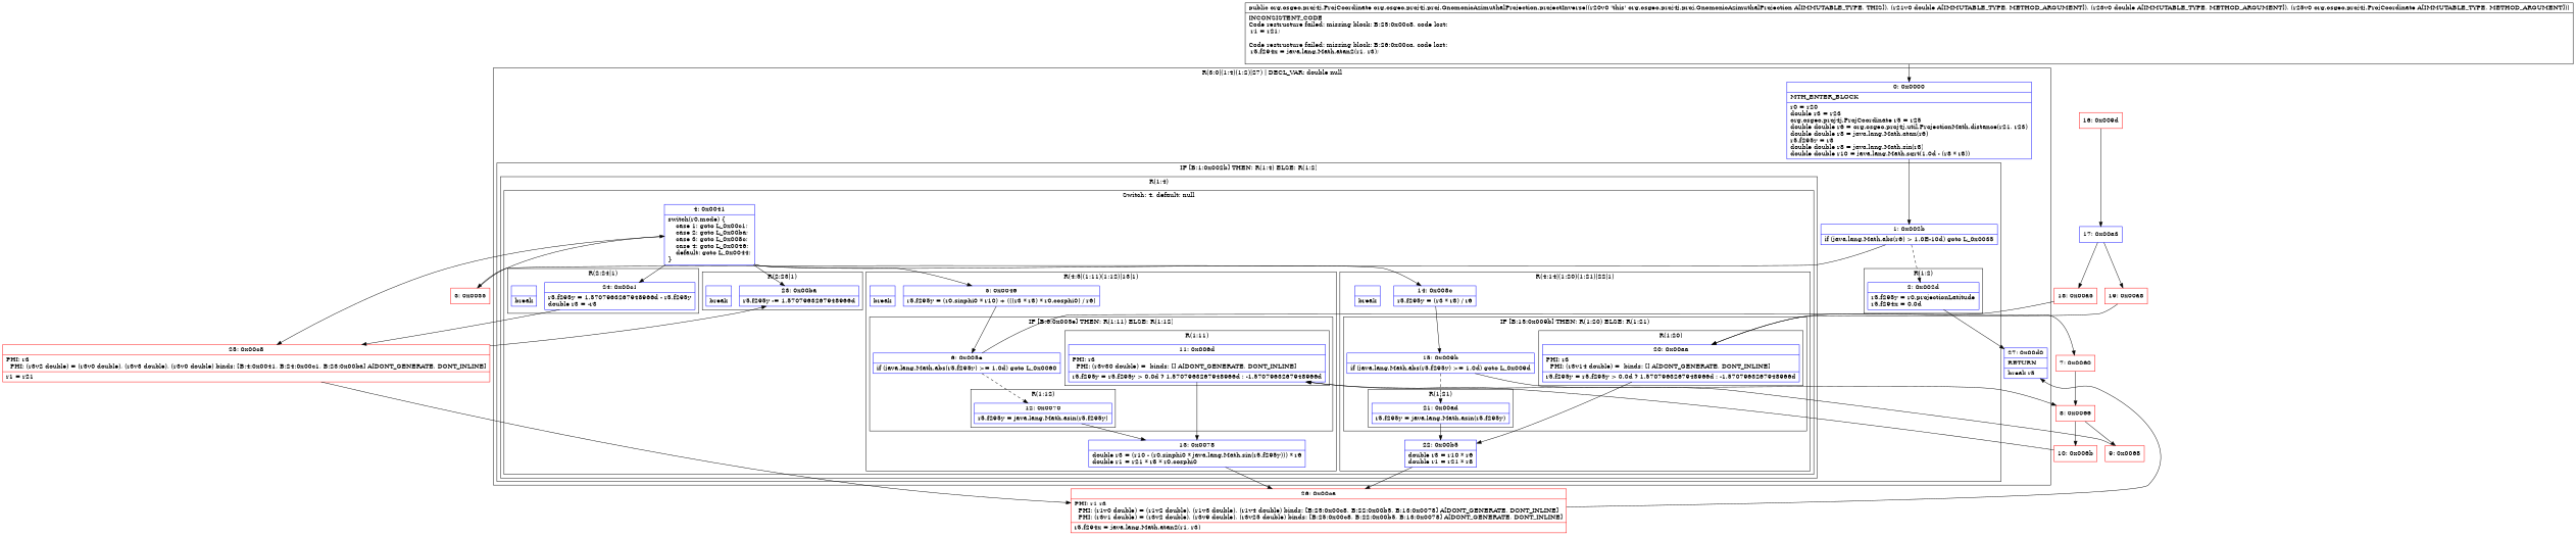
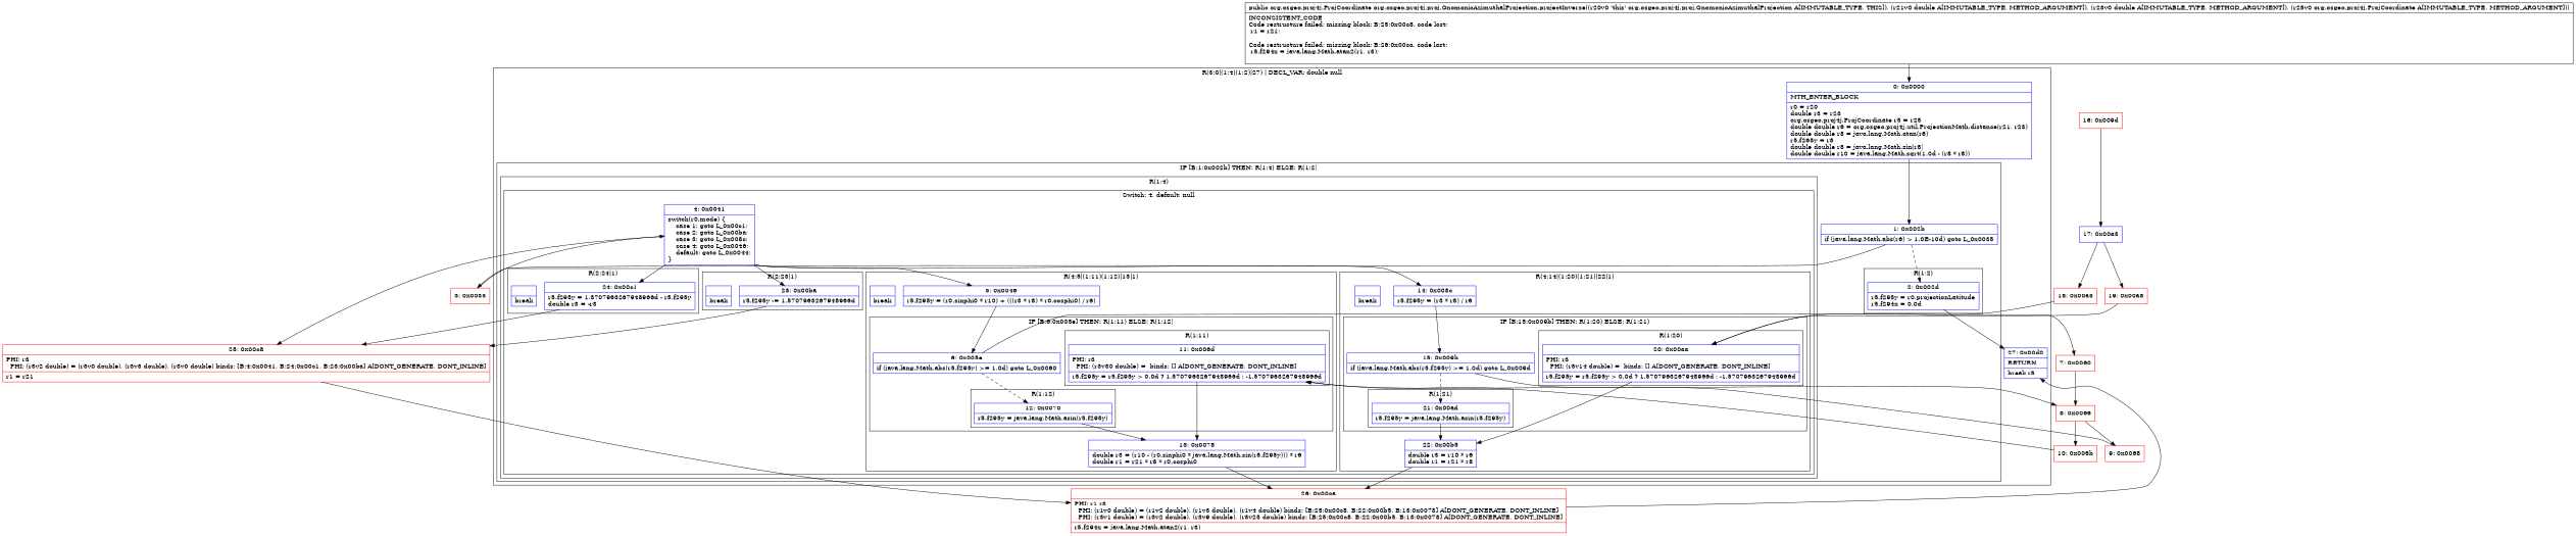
  digraph {
    node [color=blue shape=record]
    n1 [label="{2\:\ 0x002d|r5.f295y = r0.projectionLatitude\lr5.f294x = 0.0d\l}"]
    n2 [label="{24\:\ 0x00c1|r5.f295y = 1.5707963267948966d \- r5.f295y\ldouble r3 = \-r3\l}"]
    n3 [label="{|break\l}"]
    n4 [label="{23\:\ 0x00ba|r5.f295y \-= 1.5707963267948966d\l}"]
    n5 [label="{|break\l}"]
    n6 [label="{20\:\ 0x00aa|PHI: r3 \l  PHI: (r3v14 double) =  binds: [] A[DONT_GENERATE, DONT_INLINE]\l|r5.f295y = r5.f295y \> 0.0d ? 1.5707963267948966d : \-1.5707963267948966d\l}"]
    n7 [label="{21\:\ 0x00ad|r5.f295y = java.lang.Math.asin(r5.f295y)\l}"]
    n8 [label="{15\:\ 0x009b|if (java.lang.Math.abs(r5.f295y) \>= 1.0d) goto L_0x009d\l}"]
    n9 [label="{14\:\ 0x008c|r5.f295y = (r3 * r8) \/ r6\l}"]
    n10 [label="{22\:\ 0x00b5|double r3 = r10 * r6\ldouble r1 = r21 * r8\l}"]
    n11 [label="{|break\l}"]
    n12 [label="{11\:\ 0x006d|PHI: r3 \l  PHI: (r3v30 double) =  binds: [] A[DONT_GENERATE, DONT_INLINE]\l|r5.f295y = r5.f295y \> 0.0d ? 1.5707963267948966d : \-1.5707963267948966d\l}"]
    n13 [label="{12\:\ 0x0070|r5.f295y = java.lang.Math.asin(r5.f295y)\l}"]
    n14 [label="{6\:\ 0x005e|if (java.lang.Math.abs(r5.f295y) \>= 1.0d) goto L_0x0060\l}"]
    n15 [label="{5\:\ 0x0046|r5.f295y = (r0.sinphi0 * r10) + (((r3 * r8) * r0.cosphi0) \/ r6)\l}"]
    n16 [label="{13\:\ 0x0078|double r3 = (r10 \- (r0.sinphi0 * java.lang.Math.sin(r5.f295y))) * r6\ldouble r1 = r21 * r8 * r0.cosphi0\l}"]
    n17 [label="{|break\l}"]
    n18 [label="{4\:\ 0x0041|switch(r0.mode) \{\l    case 1: goto L_0x00c1;\l    case 2: goto L_0x00ba;\l    case 3: goto L_0x008c;\l    case 4: goto L_0x0046;\l    default: goto L_0x0044;\l\}\l}"]
    n19 [label="{1\:\ 0x002b|if (java.lang.Math.abs(r6) \> 1.0E\-10d) goto L_0x0035\l}"]
-   n20 [label="{0\:\ 0x0000|MTH_ENTER_BLOCK\l|r0 = r20\ldouble r3 = r23\lorg.osgeo.proj4j.ProjCoordinate r5 = r25\ldouble double r6 = org.osgeo.proj4j.util.ProjectionMath.distance(r21, r23)\ldouble double r8 = java.lang.Math.atan(r6)\lr5.f295y = r8\ldouble double r8 = java.lang.Math.sin(r8)\ldouble double r10 = java.lang.Math.sqrt(1.0d \- (r8 * r8))\l}"]
+   n20 [label="{0\:\ 0x0000|MTH_ENTER_BLOCK\l|r0 = r20\ldouble r3 = r23\lorg.osgeo.proj4j.ProjCoordinate r5 = r25\ldouble double r6 = org.osgeo.proj4j.util.ProjectionMath.distance(r21, r23)\ldouble double r8 = java.lang.Math.atan(r6)\lr5.f265y = r8\ldouble double r8 = java.lang.Math.sin(r8)\ldouble double r10 = java.lang.Math.sqrt(1.0d \- (r8 * r8))\l}"]
    n21 [label="{27\:\ 0x00d0|RETURN\l|break r5\l}"]
    n22 [color=red label="{25\:\ 0x00c8|PHI: r3 \l  PHI: (r3v2 double) = (r3v0 double), (r3v3 double), (r3v0 double) binds: [B:4:0x0041, B:24:0x00c1, B:23:0x00ba] A[DONT_GENERATE, DONT_INLINE]\l|r1 = r21\l}"]
    n23 [color=red label="{8\:\ 0x0066}"]
    n24 [color=red label="{26\:\ 0x00ca|PHI: r1 r3 \l  PHI: (r1v0 double) = (r1v2 double), (r1v3 double), (r1v4 double) binds: [B:25:0x00c8, B:22:0x00b5, B:13:0x0078] A[DONT_GENERATE, DONT_INLINE]\l  PHI: (r3v1 double) = (r3v2 double), (r3v9 double), (r3v25 double) binds: [B:25:0x00c8, B:22:0x00b5, B:13:0x0078] A[DONT_GENERATE, DONT_INLINE]\l|r5.f294x = java.lang.Math.atan2(r1, r3)\l}"]
    n25 [color=red label="{7\:\ 0x0060}"]
    n26 [color=red label="{3\:\ 0x0035}"]
    n27 [color=red label="{16\:\ 0x009d}"]
    n28 [label="{17\:\ 0x00a3}"]
    n29 [color=red label="{9\:\ 0x0068}"]
    n30 [color=red label="{10\:\ 0x006b}"]
    n31 [color=red label="{18\:\ 0x00a5}"]
    n32 [color=red label="{19\:\ 0x00a8}"]
    n33 [label="{public org.osgeo.proj4j.ProjCoordinate org.osgeo.proj4j.proj.GnomonicAzimuthalProjection.projectInverse((r20v0 'this' org.osgeo.proj4j.proj.GnomonicAzimuthalProjection A[IMMUTABLE_TYPE, THIS]), (r21v0 double A[IMMUTABLE_TYPE, METHOD_ARGUMENT]), (r23v0 double A[IMMUTABLE_TYPE, METHOD_ARGUMENT]), (r25v0 org.osgeo.proj4j.ProjCoordinate A[IMMUTABLE_TYPE, METHOD_ARGUMENT]))  | INCONSISTENT_CODE\lCode restructure failed: missing block: B:25:0x00c8, code lost:\l    r1 = r21;\l\lCode restructure failed: missing block: B:26:0x00ca, code lost:\l    r5.f294x = java.lang.Math.atan2(r1, r3);\l\l}" color=""]
    subgraph cluster_1 {
      label="R(3:0|(1:4)(1:2)|27) | DECL_VAR: double null\l"
      n20
      n21
      subgraph cluster_2 {
        label="IF [B:1:0x002b] THEN: R(1:4) ELSE: R(1:2)"
        n19
        subgraph cluster_3 {
          label="R(1:2)"
          n1
        }
        subgraph cluster_4 {
          label="R(1:4)"
          subgraph cluster_5 {
            label="Switch: 4, default: null"
            n18
            subgraph cluster_6 {
              label="R(2:24|1)"
              n2
              n3
            }
            subgraph cluster_7 {
              label="R(2:23|1)"
              n4
              n5
            }
            subgraph cluster_8 {
              label="R(4:14|(1:20)(1:21)|22|1)"
              n9
              n10
              n11
              subgraph cluster_9 {
                label="IF [B:15:0x009b] THEN: R(1:20) ELSE: R(1:21)"
                n8
                subgraph cluster_10 {
                  label="R(1:20)"
                  n6
                }
                subgraph cluster_11 {
                  label="R(1:21)"
                  n7
                }
              }
            }
            subgraph cluster_12 {
              label="R(4:5|(1:11)(1:12)|13|1)"
              n15
              n16
              n17
              subgraph cluster_13 {
                label="IF [B:6:0x005e] THEN: R(1:11) ELSE: R(1:12)"
                n14
                subgraph cluster_14 {
                  label="R(1:11)"
                  n12
                }
                subgraph cluster_15 {
                  label="R(1:12)"
                  n13
                }
              }
            }
          }
        }
      }
    }
    n1 -> n21
    n2 -> n22
-   n22 -> n4
+   n4 -> n22
    n6 -> n10
    n7 -> n10
    n8 -> n7 [style=dashed]
    n8 -> n23
    n9 -> n8
    n10 -> n24
    n12 -> n16
    n13 -> n16
    n14 -> n13 [style=dashed]
    n14 -> n25
    n15 -> n14
    n16 -> n24
    n18 -> n2
    n18 -> n4
    n18 -> n9
    n18 -> n15
    n18 -> n22
    n19 -> n1 [style=dashed]
    n19 -> n26
    n20 -> n19
    n22 -> n24
    n23 -> n29
    n23 -> n30
    n24 -> n21
    n25 -> n23
    n26 -> n18
    n27 -> n28
    n28 -> n31
    n28 -> n32
    n29 -> n12
    n30 -> n12
    n31 -> n6
    n32 -> n6
    n33 -> n20
  }
